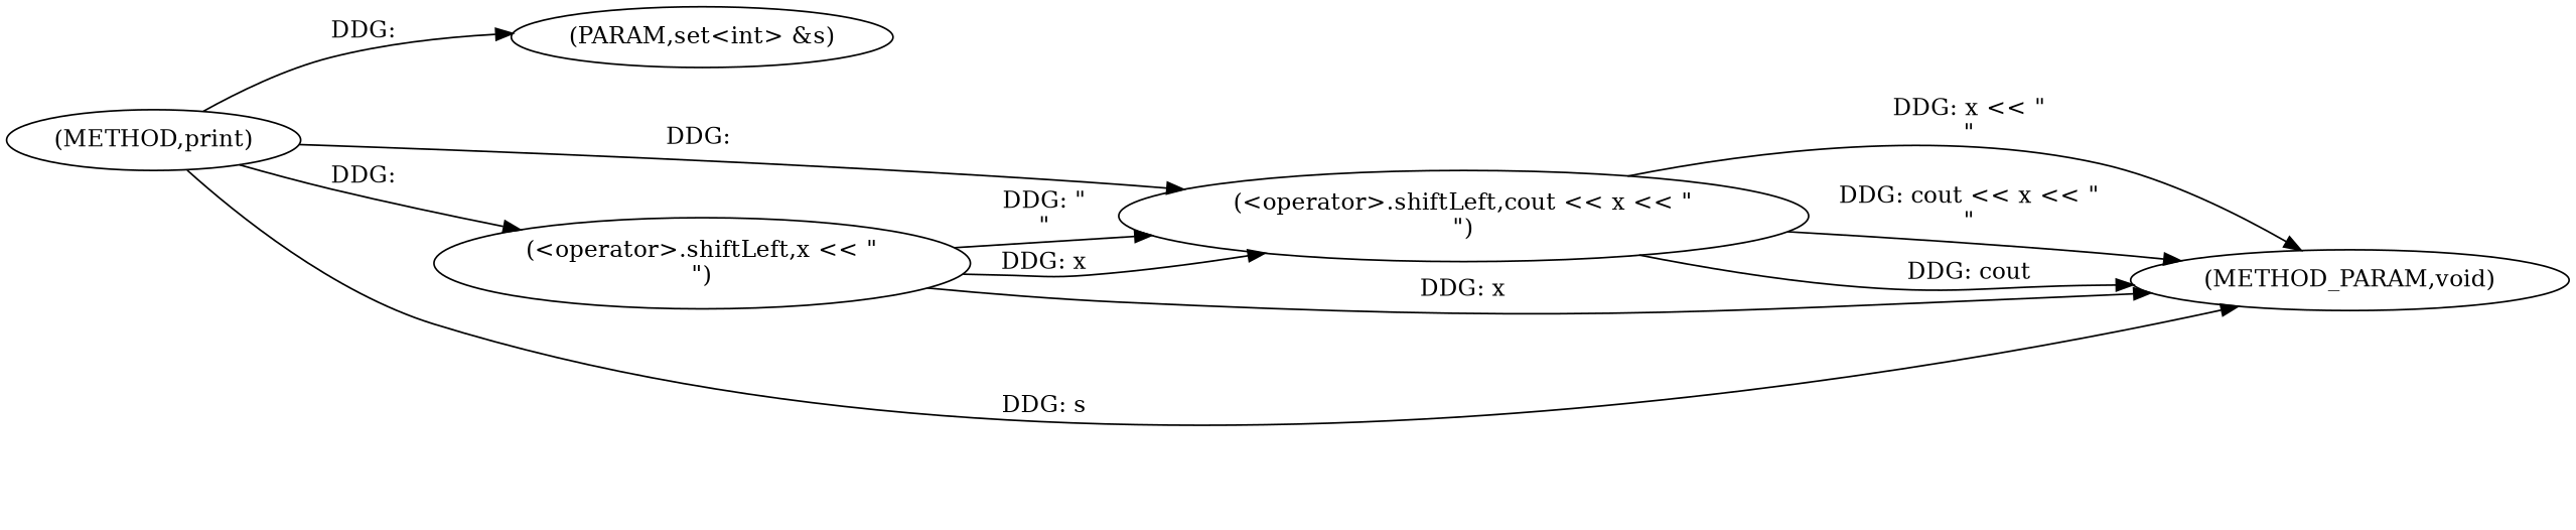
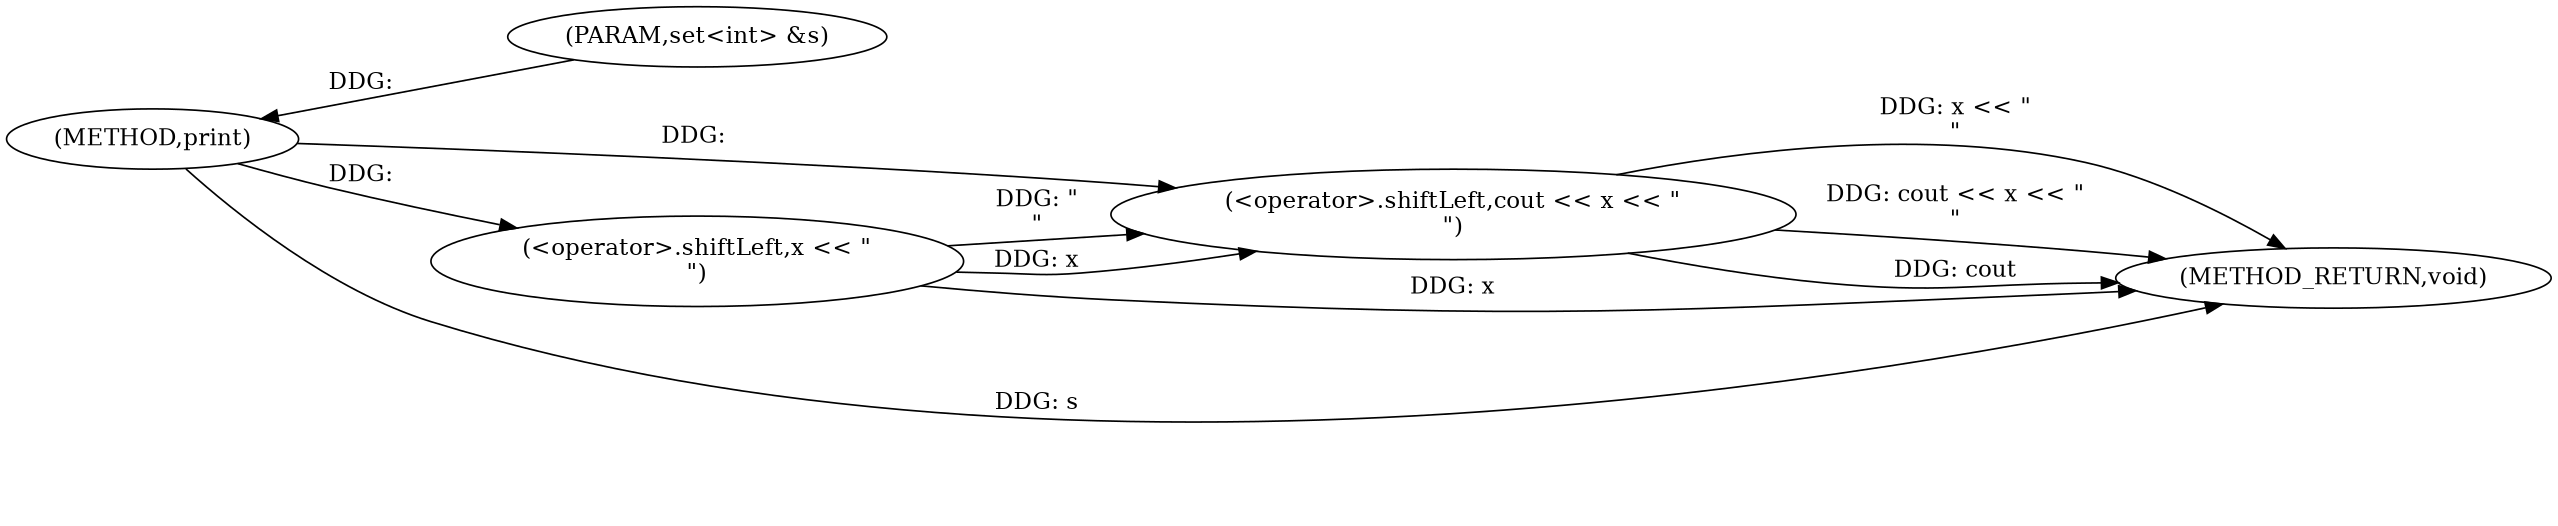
  digraph {
    rankdir=LR
    n1 [label="(METHOD,print)"]
    n2 [label="(PARAM,set<int> &s)"]
    n3 [label="(<operator>.shiftLeft,cout << x << \"\n\")"]
    n4 [label="(<operator>.shiftLeft,x << \"\n\")"]
-   n5 [label="(METHOD_PARAM,void)"]
-   n1 -> n2 [label="DDG: "]
+   n5 [label="(METHOD_RETURN,void)"]
+   n2 -> n1 [label="DDG: "]
    n1 -> n3 [label="DDG: "]
    n1 -> n4 [label="DDG: "]
    n1 -> n5 [label="DDG: s"]
    n3 -> n5 [label="DDG: x << \"\n\""]
    n3 -> n5 [label="DDG: cout << x << \"\n\""]
    n3 -> n5 [label="DDG: cout"]
    n4 -> n3 [label="DDG: \"\n\""]
    n4 -> n3 [label="DDG: x"]
    n4 -> n5 [label="DDG: x"]
  }
